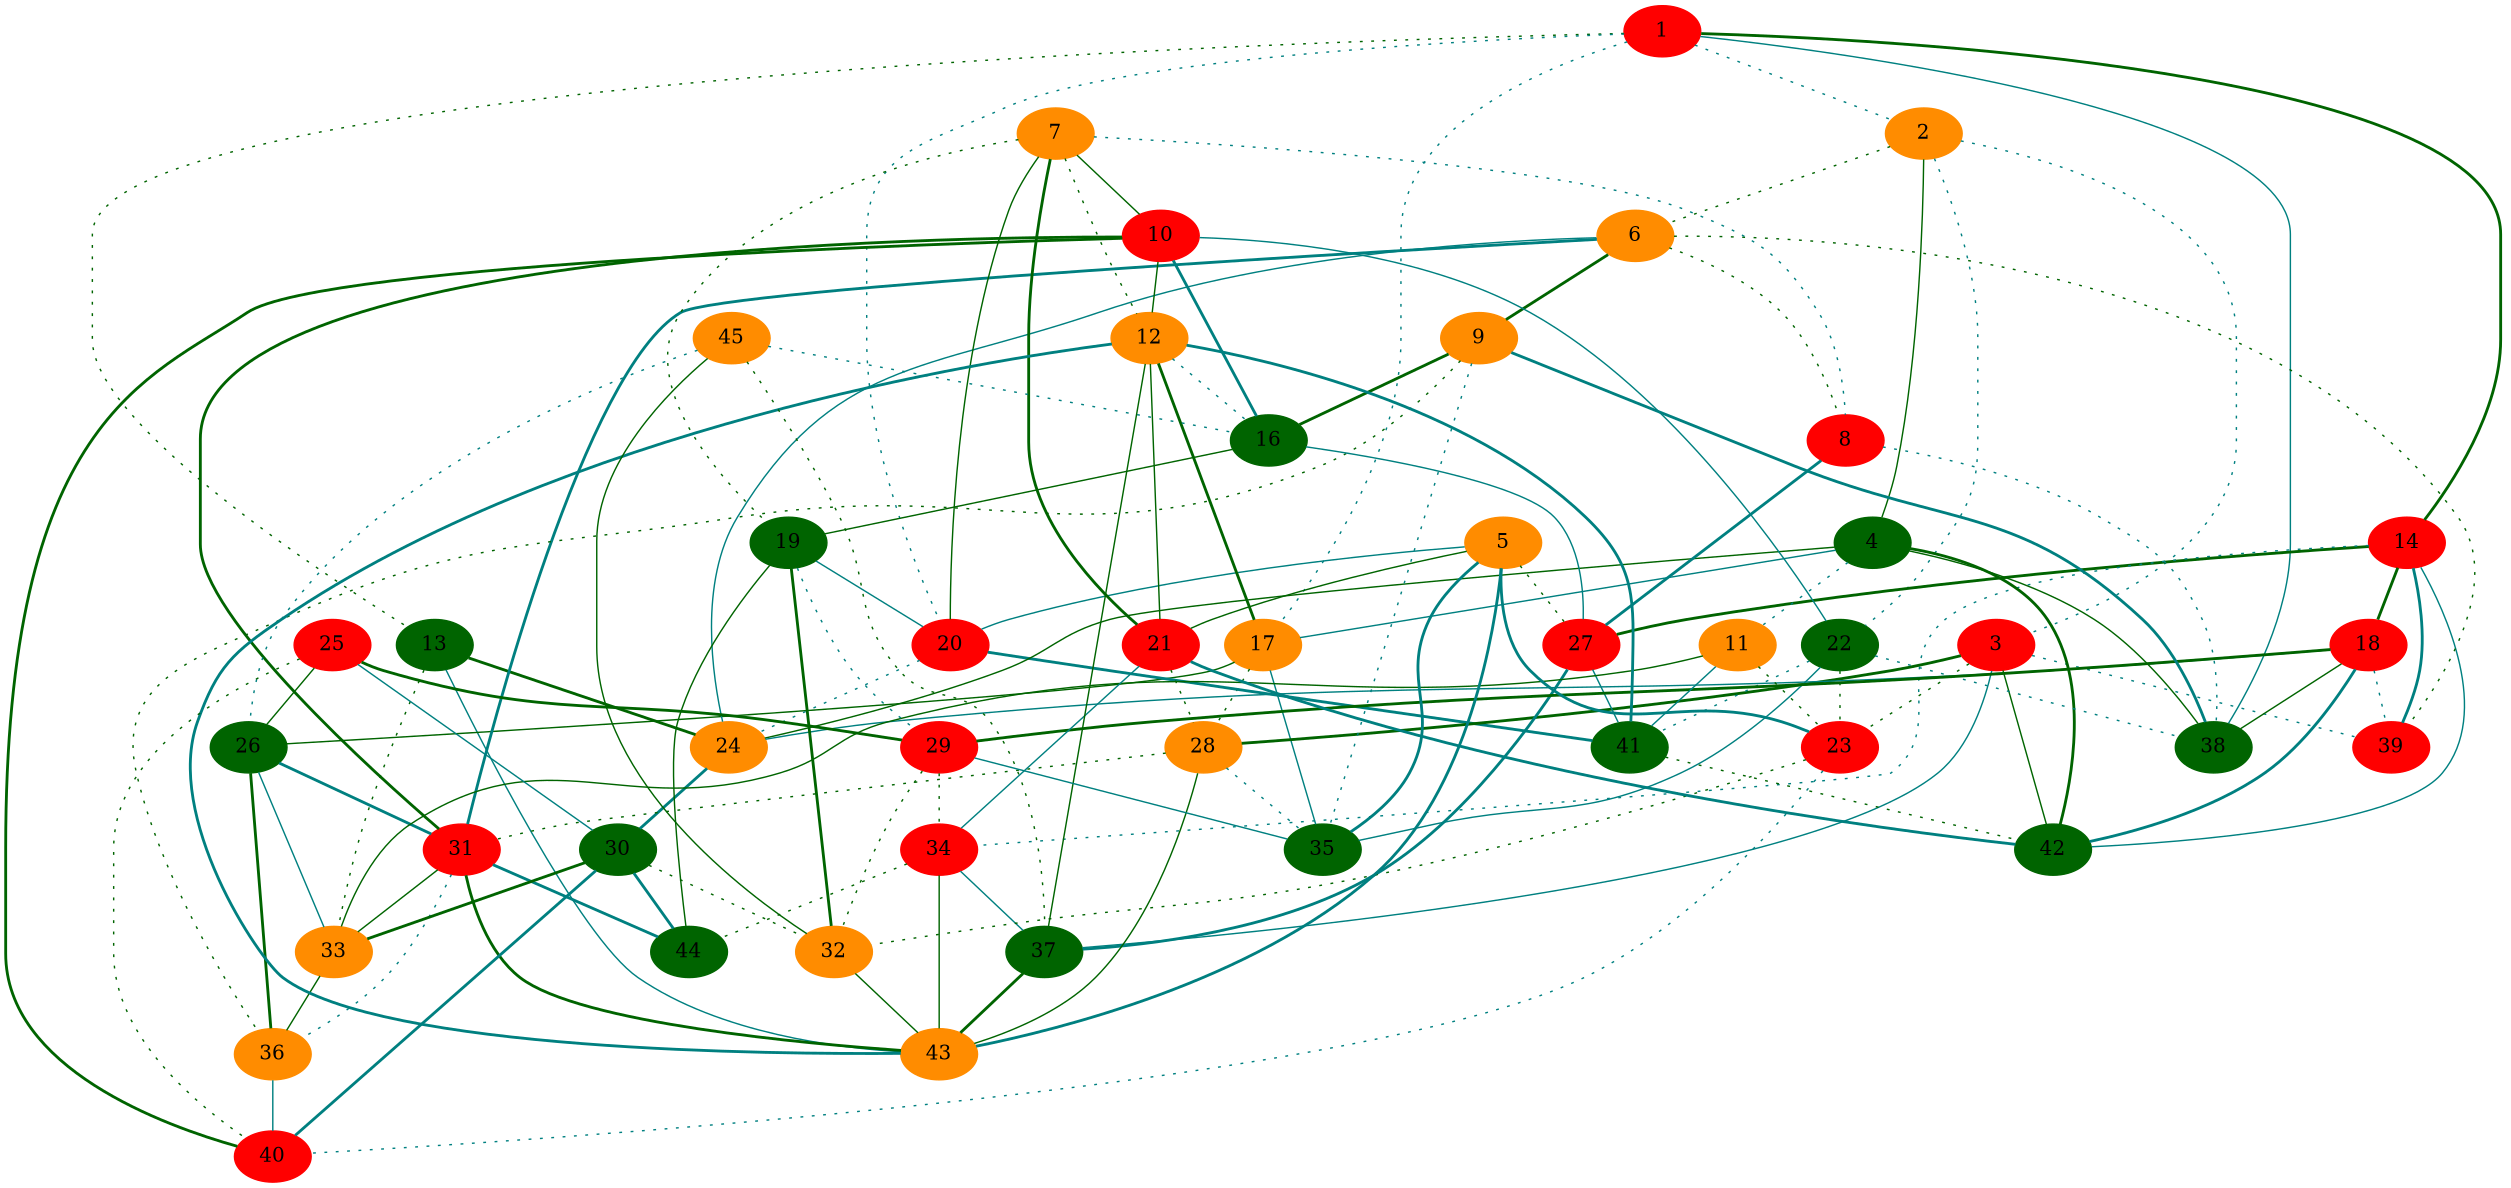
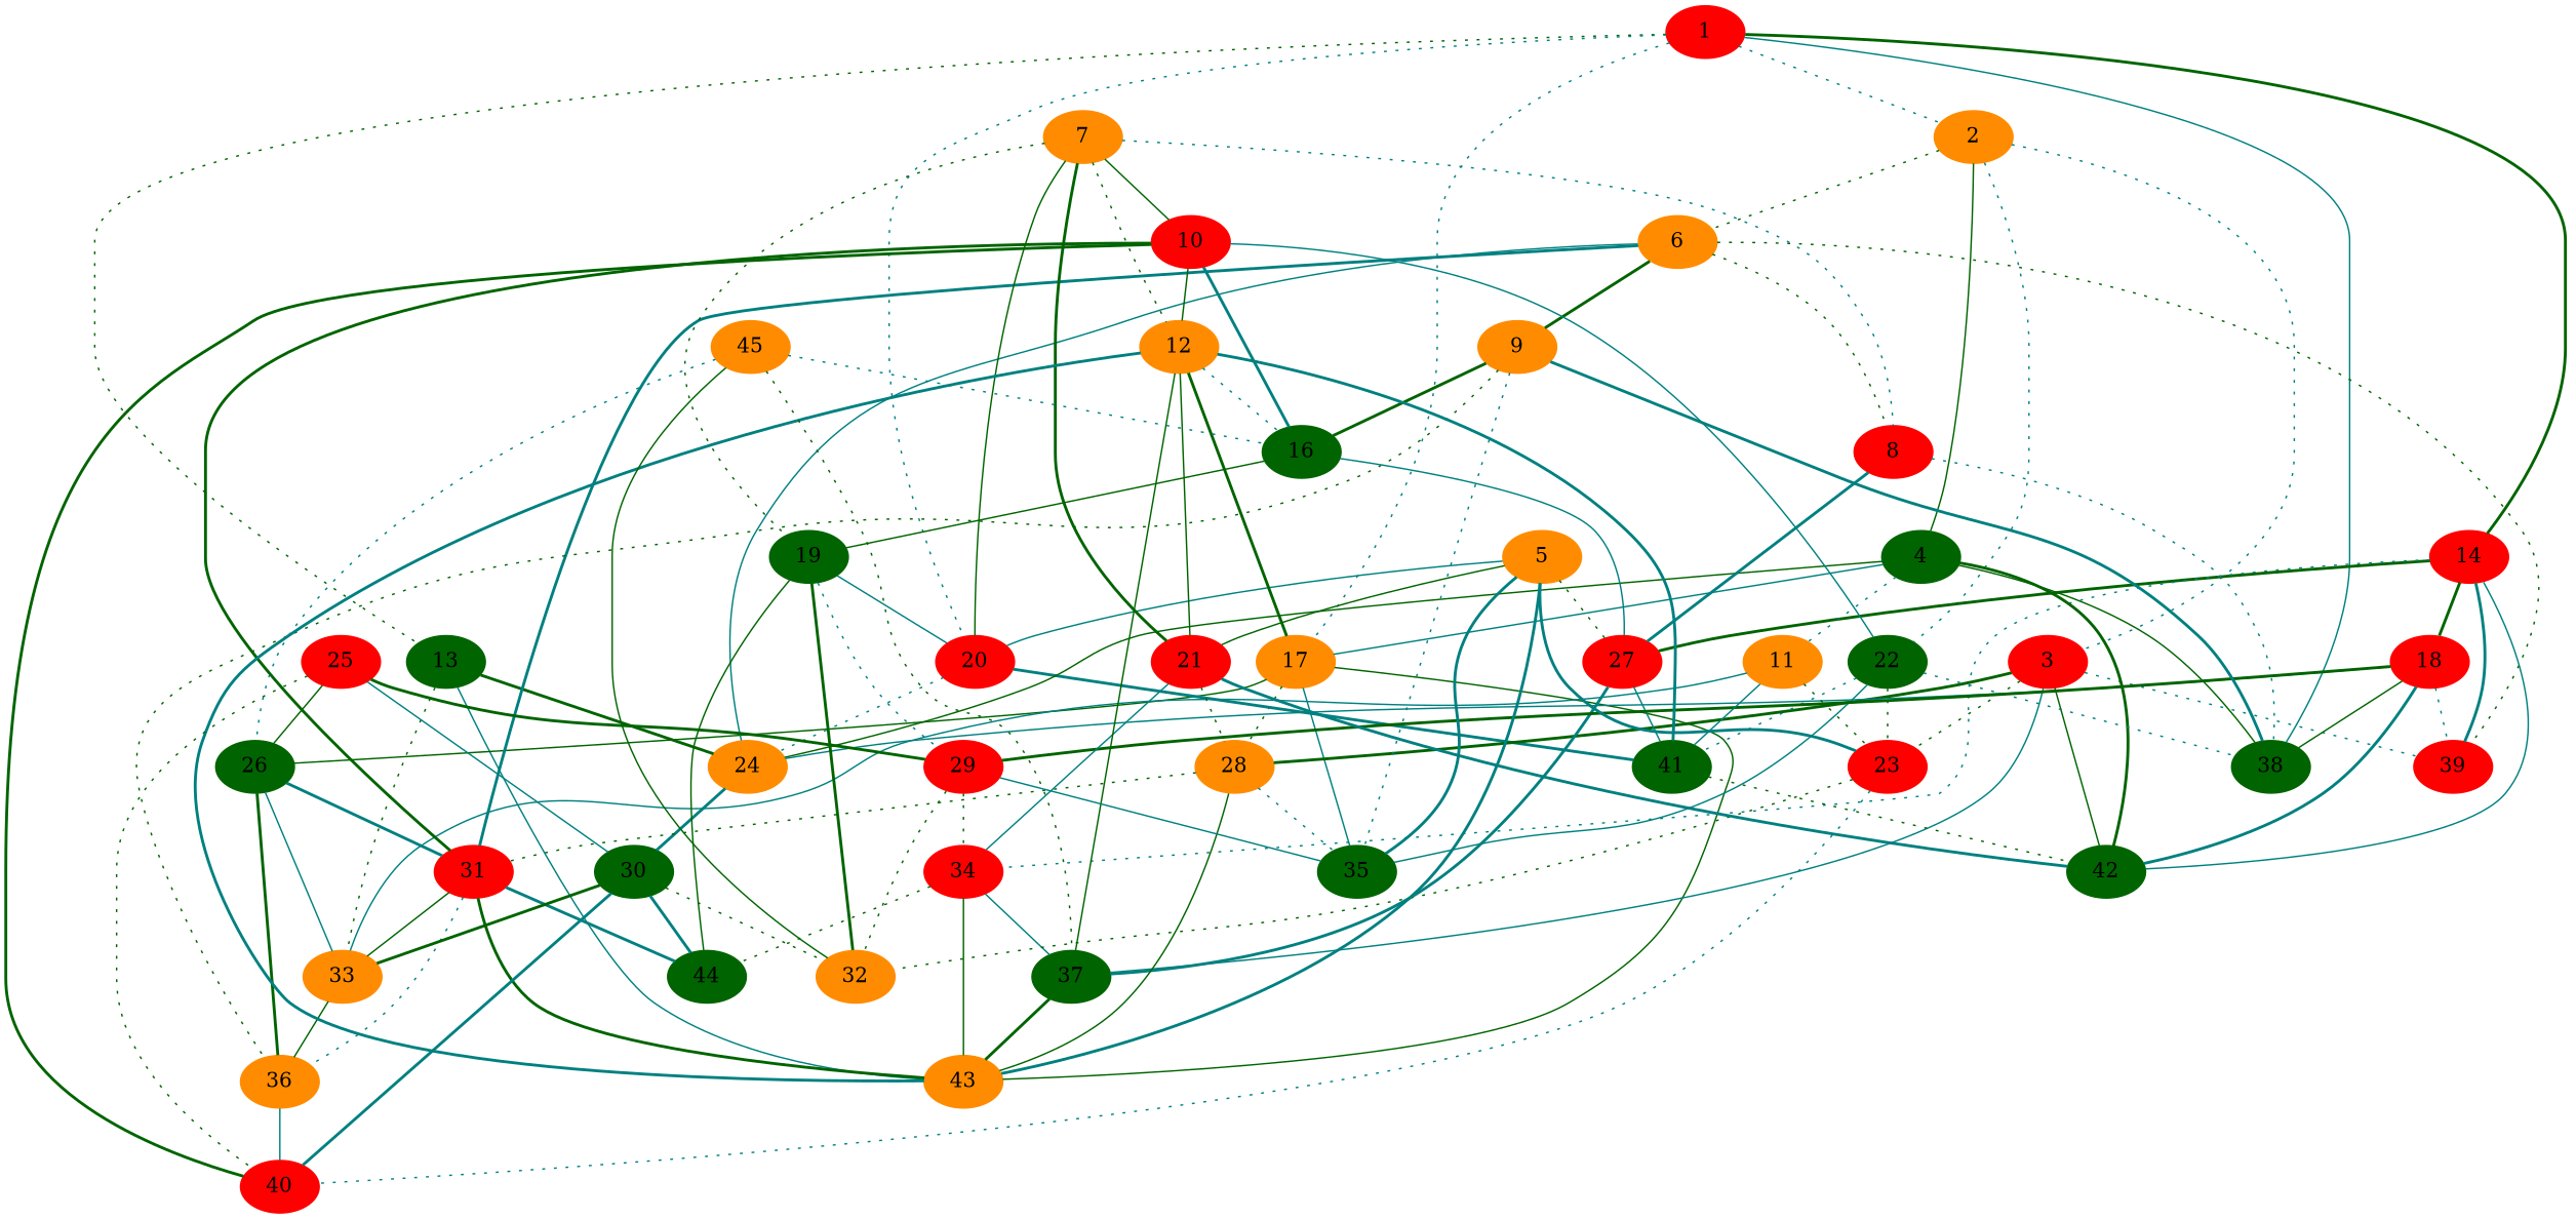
  graph {
    node [color=red style=filled]
    edge [color=teal style=dotted weight=1.0]
    2 [color=darkorange]
    1
    13 [color=darkgreen]
    14
    17 [color=darkorange]
    20
    38 [color=darkgreen]
    3
    4 [color=darkgreen]
    6 [color=darkorange]
    22 [color=darkgreen]
    24 [color=darkorange]
    43 [color=darkorange]
    33 [color=darkorange]
    39
    42 [color=darkgreen]
    27
    18
    34
    28 [color=darkorange]
    35 [color=darkgreen]
    26 [color=darkgreen]
    41 [color=darkgreen]
    23
    37 [color=darkgreen]
    11 [color=darkorange]
    9 [color=darkorange]
    8
    31
    16 [color=darkgreen]
    36 [color=darkorange]
    40
    32 [color=darkorange]
    30 [color=darkgreen]
    5 [color=darkorange]
    21
    44 [color=darkgreen]
    7 [color=darkorange]
    10
    12 [color=darkorange]
    19 [color=darkgreen]
    29
    n43 [color=darkorange label=45]
    25
    2 -- 3
    2 -- 4 [color=darkgreen style=solid]
    2 -- 6 [color=darkgreen]
    2 -- 22
    1 -- 2
    1 -- 13 [color=darkgreen]
    1 -- 14 [color=darkgreen style=bold]
    1 -- 17
    1 -- 20
    1 -- 38 [style=solid]
    13 -- 24 [color=darkgreen style=bold]
    13 -- 43 [style=solid]
    13 -- 33 [color=darkgreen]
    14 -- 39 [style=bold]
    14 -- 42 [style=solid]
    14 -- 27 [color=darkgreen style=bold]
    14 -- 18 [color=darkgreen style=bold]
    14 -- 34
    17 -- 28 [color=darkgreen]
    17 -- 35 [style=solid]
    17 -- 26 [color=darkgreen style=solid]
    20 -- 24
    20 -- 41 [style=bold]
    3 -- 39
    3 -- 42 [color=darkgreen style=solid]
    3 -- 28 [color=darkgreen style=bold]
    3 -- 23 [color=darkgreen]
    3 -- 37 [style=solid]
    4 -- 17 [style=solid]
    4 -- 38 [color=darkgreen style=solid]
    4 -- 24 [color=darkgreen style=solid]
    4 -- 42 [color=darkgreen style=bold]
    4 -- 11
    6 -- 24 [style=solid]
    6 -- 39 [color=darkgreen]
    6 -- 9 [color=darkgreen style=bold]
    6 -- 8 [color=darkgreen]
    6 -- 31 [style=bold]
    22 -- 38
    22 -- 35 [style=solid]
    22 -- 41
    22 -- 23 [color=darkgreen]
    24 -- 30 [style=bold]
    33 -- 36 [color=darkgreen style=solid]
    27 -- 41 [style=solid]
    27 -- 37 [style=bold]
    18 -- 38 [color=darkgreen style=solid]
    18 -- 24 [style=solid]
    18 -- 39
    18 -- 42 [style=bold]
    18 -- 29 [color=darkgreen style=bold]
    34 -- 43 [color=darkgreen style=solid]
    34 -- 37 [style=solid]
    34 -- 44 [color=darkgreen]
    28 -- 43 [color=darkgreen style=solid]
    28 -- 35
    28 -- 31 [color=darkgreen]
    26 -- 33 [style=solid]
    26 -- 31 [style=bold]
    26 -- 36 [color=darkgreen style=bold]
    41 -- 42 [color=darkgreen]
    23 -- 40
    23 -- 32 [color=darkgreen]
    37 -- 43 [color=darkgreen style=bold]
-   11 -- 33 [color=darkgreen style=solid]
+   11 -- 33 [style=solid]
    11 -- 41 [style=solid]
    11 -- 23 [color=darkgreen]
    9 -- 38 [style=bold]
    9 -- 35
    9 -- 16 [color=darkgreen style=bold]
    9 -- 36 [color=darkgreen]
    8 -- 38
    8 -- 27 [style=bold]
    31 -- 43 [color=darkgreen style=bold]
    31 -- 33 [color=darkgreen style=solid]
    31 -- 36
    31 -- 44 [style=bold]
    16 -- 27 [style=solid]
    16 -- 19 [color=darkgreen style=solid]
    36 -- 40 [style=solid weight=2.0]
-   32 -- 43 [color=darkgreen style=solid]
+   17 -- 43 [color=darkgreen style=solid]
    30 -- 33 [color=darkgreen style=bold]
    30 -- 40 [style=bold]
    30 -- 32 [color=darkgreen]
    30 -- 44 [style=bold]
    5 -- 20 [style=solid]
    5 -- 43 [style=bold]
    5 -- 27 [color=darkgreen]
    5 -- 35 [style=bold]
    5 -- 23 [style=bold]
    5 -- 21 [color=darkgreen style=solid]
    21 -- 42 [style=bold]
    21 -- 34 [style=solid]
    21 -- 28 [color=darkgreen]
    7 -- 20 [color=darkgreen style=solid]
    7 -- 8
    7 -- 21 [color=darkgreen style=bold]
    7 -- 10 [color=darkgreen style=solid]
    7 -- 12 [color=darkgreen]
    7 -- 19 [color=darkgreen]
    10 -- 22 [style=solid]
    10 -- 31 [color=darkgreen style=bold]
    10 -- 16 [style=bold]
    10 -- 40 [color=darkgreen style=bold]
    10 -- 12 [color=darkgreen style=solid]
    12 -- 17 [color=darkgreen style=bold]
    12 -- 43 [style=bold]
    12 -- 41 [style=bold]
    12 -- 37 [color=darkgreen style=solid]
    12 -- 16
    12 -- 21 [color=darkgreen style=solid]
    19 -- 20 [style=solid]
    19 -- 32 [color=darkgreen style=bold]
    19 -- 44 [color=darkgreen style=solid]
    19 -- 29
    29 -- 34 [color=darkgreen]
    29 -- 35 [style=solid]
    29 -- 32 [color=darkgreen]
    n43 -- 26
    n43 -- 37 [color=darkgreen]
    n43 -- 16
    n43 -- 32 [color=darkgreen style=solid]
    25 -- 26 [color=darkgreen style=solid]
    25 -- 40 [color=darkgreen]
    25 -- 30 [style=solid]
    25 -- 29 [color=darkgreen style=bold]
  }
